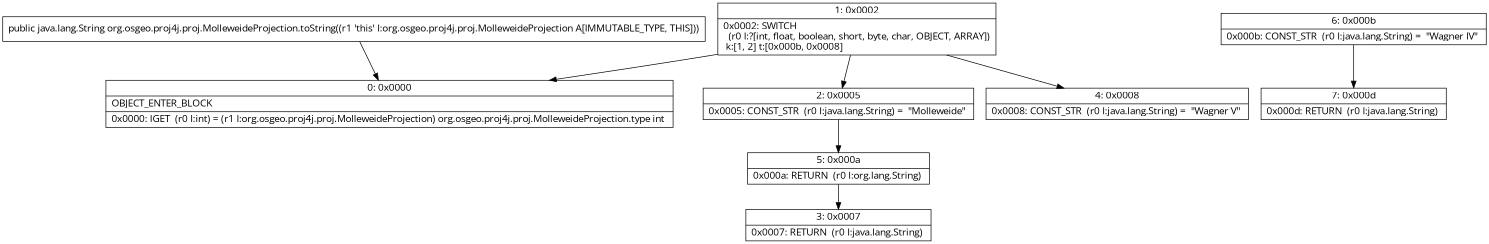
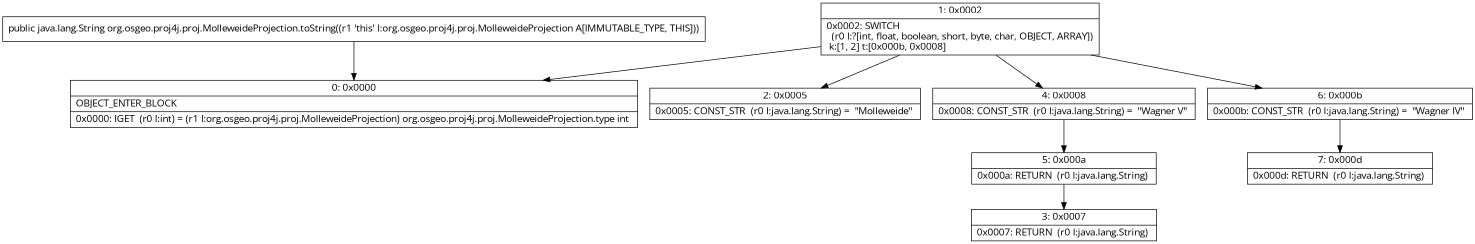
  digraph {
    fontname="Open Sans"
    node [fontname="Open Sans" shape=record]
    edge [fontname="Open Sans"]
    n1 [label="{0\:\ 0x0000|OBJECT_ENTER_BLOCK\l|0x0000: IGET  (r0 I:int) = (r1 I:org.osgeo.proj4j.proj.MolleweideProjection) org.osgeo.proj4j.proj.MolleweideProjection.type int \l}"]
    n2 [label="{1\:\ 0x0002|0x0002: SWITCH  \l  (r0 I:?[int, float, boolean, short, byte, char, OBJECT, ARRAY])\l k:[1, 2] t:[0x000b, 0x0008] \l}"]
    n3 [label="{2\:\ 0x0005|0x0005: CONST_STR  (r0 I:java.lang.String) =  \"Molleweide\" \l}"]
    n4 [label="{4\:\ 0x0008|0x0008: CONST_STR  (r0 I:java.lang.String) =  \"Wagner V\" \l}"]
    n5 [label="{6\:\ 0x000b|0x000b: CONST_STR  (r0 I:java.lang.String) =  \"Wagner IV\" \l}"]
-   n6 [label="{5\:\ 0x000a|0x000a: RETURN  (r0 I:org.lang.String) \l}"]
+   n6 [label="{5\:\ 0x000a|0x000a: RETURN  (r0 I:java.lang.String) \l}"]
    n7 [label="{7\:\ 0x000d|0x000d: RETURN  (r0 I:java.lang.String) \l}"]
    n8 [label="{3\:\ 0x0007|0x0007: RETURN  (r0 I:java.lang.String) \l}"]
    n9 [label="{public java.lang.String org.osgeo.proj4j.proj.MolleweideProjection.toString((r1 'this' I:org.osgeo.proj4j.proj.MolleweideProjection A[IMMUTABLE_TYPE, THIS])) }"]
    n2 -> n1
    n2 -> n3
    n2 -> n4
-   n3 -> n6
+   n2 -> n5
+   n4 -> n6
    n5 -> n7
    n6 -> n8
    n9 -> n1
  }
